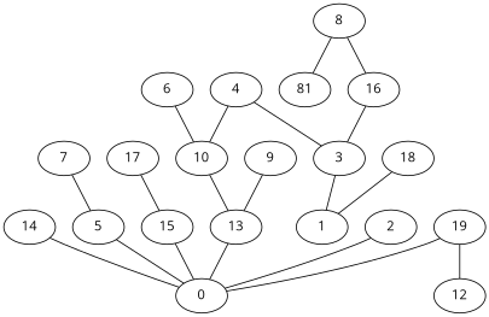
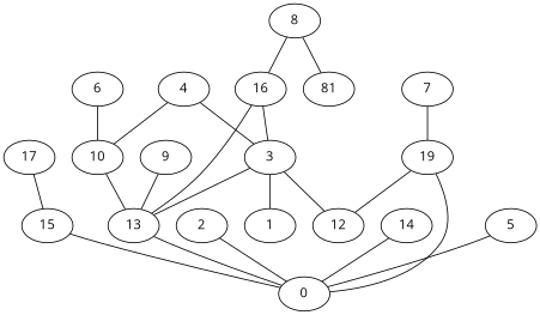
  digraph {
    fontname="Open Sans"
    node [fontname="Open Sans"]
    edge [color=black dir=none fontname="Open Sans"]
    14
    0
-   18
    1
    5
    10
    17
    15
    7
    13
    19
    12
    6
    9
    8
    n16 [label=81]
    3
    16
    4
    2
    subgraph sub_1 {
      14
      0
-     18
      1
      5
      10
      17
      15
      7
      13
      19
      12
      6
      9
      8
      n16
      3
      16
      4
      2
    }
    14 -> 0
-   18 -> 1
    5 -> 0
    10 -> 13
    17 -> 15
    15 -> 0
-   7 -> 5
+   7 -> 19
    13 -> 0
    19 -> 0
    19 -> 12
    6 -> 10
    9 -> 13
    8 -> n16
    8 -> 16
    3 -> 1
+   3 -> 13
+   3 -> 12
+   16 -> 13
    16 -> 3
    4 -> 10
    4 -> 3
    2 -> 0
  }
